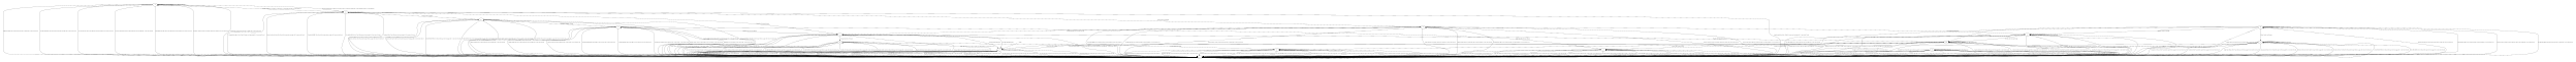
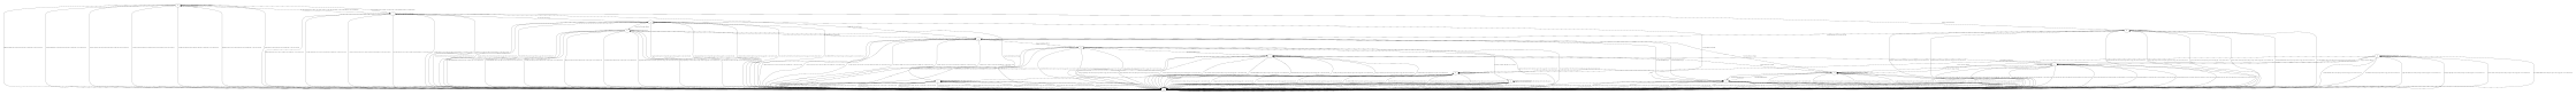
  digraph {
    fontname="Liberation Serif"
    node [fontname="Liberation Serif"]
    edge [fontname="Liberation Serif"]
    __start0 [shape=none]
    s0
    s15
    s9
    s11
    s13
    s6
    s8
    s1
    s2
    s4
    n12 [label=s19]
    s3
    s14
    s5
    s7
    s10
    __start0 -> s0
    s0 -> s15 [label="ApplicationData/Alert Fatal (Unexpected message) & ConnectionClosed"]
    s0 -> s15 [label="ApplicationDataEmpty/Alert Fatal (Unexpected message) & ConnectionClosed"]
    s0 -> s15 [label="ChangeCipherSpec/Alert Fatal (Unexpected message) & ConnectionClosed"]
    s0 -> s15 [label="ClientCertificate/Alert Fatal (Unexpected message) & ConnectionClosed"]
    s0 -> s15 [label="ClientCertificateVerify/Alert Fatal (Unexpected message) & ConnectionClosed"]
    s0 -> s15 [label="ClientHelloDHE/Alert Fatal (Unexpected message) & ConnectionClosed"]
    s0 -> s15 [label="ClientHelloRSA/Alert Fatal (Unexpected message) & ConnectionClosed"]
    s0 -> s15 [label="ClientKeyExchange/Alert Fatal (Unexpected message) & ConnectionClosed"]
    s0 -> s15 [label="EmptyCertificate/Alert Fatal (Unexpected message) & ConnectionClosed"]
    s0 -> s15 [label="Finished/Alert Fatal (Unexpected message) & ConnectionClosed"]
    s0 -> s15 [label="HeartbeatRequest/Alert Fatal (Unexpected message) & ConnectionClosed"]
    s15 -> s15 [label="ApplicationData/ConnectionClosed"]
    s15 -> s15 [label="ApplicationDataEmpty/ConnectionClosed"]
    s15 -> s15 [label="ChangeCipherSpec/ConnectionClosed"]
    s15 -> s15 [label="ClientCertificate/ConnectionClosed"]
    s15 -> s15 [label="ClientCertificateVerify/ConnectionClosed"]
    s15 -> s15 [label="ClientHelloDHE/ConnectionClosed"]
    s15 -> s15 [label="ClientHelloRSA/ConnectionClosed"]
    s15 -> s15 [label="ClientKeyExchange/ConnectionClosed"]
    s15 -> s15 [label="EmptyCertificate/ConnectionClosed"]
    s15 -> s15 [label="Finished/ConnectionClosed"]
    s15 -> s15 [label="HeartbeatRequest/ConnectionClosed"]
    s9 -> s15 [label="ApplicationData/Alert Fatal (Unexpected message) & ConnectionClosed"]
    s9 -> s15 [label="ChangeCipherSpec/Alert Fatal (Unexpected message) & ConnectionClosed"]
    s9 -> s15 [label="ClientCertificate/Alert Fatal (Unexpected message) & ConnectionClosed"]
    s9 -> s15 [label="ClientCertificateVerify/Alert Fatal (Unexpected message) & ConnectionClosed"]
    s9 -> s15 [label="ClientKeyExchange/Alert Fatal (Unexpected message) & ConnectionClosed"]
    s9 -> s15 [label="EmptyCertificate/Alert Fatal (Unexpected message) & ConnectionClosed"]
    s9 -> s15 [label="Finished/Alert Fatal (Unexpected message) & ConnectionClosed"]
    s9 -> s9 [label="ApplicationDataEmpty/Empty"]
    s9 -> s9 [label="HeartbeatRequest/Empty"]
    s9 -> s11 [label="ClientHelloDHE/ServerHello & Certificate & ServerKeyExchange & CertificateRequest & ServerHelloDone"]
    s9 -> s11 [label="ClientHelloRSA/ServerHello Certificate & CertificateRequest & ServerHelloDone"]
    s11 -> s15 [label="ApplicationData/Alert Fatal (Unexpected message) & ConnectionClosed"]
    s11 -> s15 [label="ChangeCipherSpec/Alert Fatal (Unexpected message) & ConnectionClosed"]
    s11 -> s15 [label="ClientCertificateVerify/Alert Fatal (Unexpected message) & ConnectionClosed"]
    s11 -> s15 [label="ClientHelloDHE/Alert Fatal (Unexpected message) & ConnectionClosed"]
    s11 -> s15 [label="ClientHelloRSA/Alert Fatal (Unexpected message) & ConnectionClosed"]
    s11 -> s15 [label="Finished/Alert Fatal (Unexpected message) & ConnectionClosed"]
    s11 -> s11 [label="ApplicationDataEmpty/Empty"]
    s11 -> s13 [label="ClientKeyExchange/Empty"]
    s11 -> s6 [label="ClientCertificate/Empty"]
    s11 -> s8 [label="EmptyCertificate/Empty"]
    s13 -> s0 [label="ClientHelloDHE/Empty"]
    s13 -> s0 [label="ClientHelloRSA/Empty"]
    s13 -> s15 [label="ApplicationData/Alert Fatal (Unexpected message) & ConnectionClosed"]
    s13 -> s15 [label="ClientCertificate/Alert Fatal (Unexpected message) & ConnectionClosed"]
    s13 -> s15 [label="ClientCertificateVerify/Alert Fatal (Unexpected message) & ConnectionClosed"]
    s13 -> s15 [label="ClientKeyExchange/Alert Fatal (Unexpected message) & ConnectionClosed"]
    s13 -> s15 [label="EmptyCertificate/Alert Fatal (Unexpected message) & ConnectionClosed"]
    s13 -> s15 [label="Finished/Alert Fatal (Unexpected message) & ConnectionClosed"]
    s13 -> s13 [label="ApplicationDataEmpty/Empty"]
    s13 -> s4 [label="ChangeCipherSpec/Empty"]
    s13 -> n12 [label="HeartbeatRequest/Empty"]
    s6 -> s15 [label="ApplicationData/Alert Fatal (Unexpected message) & ConnectionClosed"]
    s6 -> s15 [label="ChangeCipherSpec/Alert Fatal (Unexpected message) & ConnectionClosed"]
    s6 -> s15 [label="ClientCertificate/Alert Fatal (Unexpected message) & ConnectionClosed"]
    s6 -> s15 [label="ClientCertificateVerify/Alert Fatal (Unexpected message) & ConnectionClosed"]
    s6 -> s15 [label="ClientHelloDHE/Alert Fatal (Unexpected message) & ConnectionClosed"]
    s6 -> s15 [label="ClientHelloRSA/Alert Fatal (Unexpected message) & ConnectionClosed"]
    s6 -> s15 [label="EmptyCertificate/Alert Fatal (Unexpected message) & ConnectionClosed"]
    s6 -> s15 [label="Finished/Alert Fatal (Unexpected message) & ConnectionClosed"]
    s6 -> s6 [label="ApplicationDataEmpty/Empty"]
    s6 -> s2 [label="ClientKeyExchange/Empty"]
+   s6 -> s5 [label="HeartbeatRequest/Empty"]
    s8 -> s15 [label="ApplicationData/Alert Fatal (Unexpected message) & ConnectionClosed"]
    s8 -> s15 [label="ChangeCipherSpec/Alert Fatal (Unexpected message) & ConnectionClosed"]
    s8 -> s15 [label="ClientCertificate/Alert Fatal (Unexpected message) & ConnectionClosed"]
    s8 -> s15 [label="ClientCertificateVerify/Alert Fatal (Unexpected message) & ConnectionClosed"]
    s8 -> s15 [label="ClientHelloDHE/Alert Fatal (Unexpected message) & ConnectionClosed"]
    s8 -> s15 [label="ClientHelloRSA/Alert Fatal (Unexpected message) & ConnectionClosed"]
    s8 -> s15 [label="EmptyCertificate/Alert Fatal (Unexpected message) & ConnectionClosed"]
    s8 -> s15 [label="Finished/Alert Fatal (Unexpected message) & ConnectionClosed"]
    s8 -> s13 [label="ChangeCipherSpec/ConnectionClosed"]
    s8 -> s8 [label="ApplicationDataEmpty/Empty"]
-   s8 -> s7 [label="HeartbeatRequest/Empty"]
+   s3 -> s7 [label="HeartbeatRequest/Empty"]
    s1 -> s15 [label="ApplicationData/Alert Fatal (Unexpected message) & ConnectionClosed"]
    s1 -> s15 [label="ChangeCipherSpec/Alert Fatal (Unexpected message) & ConnectionClosed"]
    s1 -> s15 [label="ClientCertificate/Alert Fatal (Record overflow) & ConnectionClosed"]
    s1 -> s15 [label="ClientCertificateVerify/Alert Fatal (Internal error) & ConnectionClosed"]
    s1 -> s15 [label="ClientHelloDHE/Alert Fatal (Record overflow) & ConnectionClosed"]
    s1 -> s15 [label="ClientHelloRSA/Alert Fatal (Record overflow) & ConnectionClosed"]
    s1 -> s15 [label="ClientKeyExchange/Alert Fatal (Record overflow) & ConnectionClosed"]
    s1 -> s15 [label="EmptyCertificate/Alert Fatal (Record overflow) & ConnectionClosed"]
    s1 -> s15 [label="Finished/Alert Fatal (Record overflow) & ConnectionClosed"]
    s1 -> s1 [label="ApplicationDataEmpty/Empty"]
    s1 -> s1 [label="HeartbeatRequest/Empty"]
    s2 -> s15 [label="ApplicationData/Alert Fatal (Unexpected message) & ConnectionClosed"]
    s2 -> s15 [label="ChangeCipherSpec/Alert Fatal (Unexpected message) & ConnectionClosed"]
    s2 -> s15 [label="ClientCertificate/Alert Fatal (Record overflow) & ConnectionClosed"]
    s2 -> s15 [label="ClientHelloDHE/Alert Fatal (Record overflow) & ConnectionClosed"]
    s2 -> s15 [label="ClientHelloRSA/Alert Fatal (Record overflow) & ConnectionClosed"]
    s2 -> s15 [label="ClientKeyExchange/Alert Fatal (Record overflow) & ConnectionClosed"]
    s2 -> s15 [label="EmptyCertificate/Alert Fatal (Record overflow) & ConnectionClosed"]
    s2 -> s15 [label="Finished/Alert Fatal (Record overflow) & ConnectionClosed"]
    s2 -> s13 [label="ClientCertificateVerify/Empty"]
    s2 -> s1 [label="ApplicationDataEmpty/Empty"]
    s2 -> s2 [label="ApplicationDataEmpty/Empty"]
    s4 -> s15 [label="ApplicationData/Alert Fatal (Unexpected message) & ConnectionClosed"]
    s4 -> s15 [label="ChangeCipherSpec/Alert Fatal (Unexpected message) & ConnectionClosed"]
    s4 -> s15 [label="ClientCertificate/Alert Fatal (Unexpected message) & ConnectionClosed"]
    s4 -> s15 [label="ClientCertificateVerify/Alert Fatal (Unexpected message) & ConnectionClosed"]
    s4 -> s15 [label="ClientHelloDHE/Alert Fatal (Unexpected message) & ConnectionClosed"]
    s4 -> s15 [label="ClientHelloRSA/Alert Fatal (Unexpected message) & ConnectionClosed"]
    s4 -> s15 [label="ClientKeyExchange/Alert Fatal (Unexpected message) & ConnectionClosed"]
    s4 -> s15 [label="EmptyCertificate/Alert Fatal (Unexpected message) & ConnectionClosed"]
    s4 -> s4 [label="ApplicationDataEmpty/Empty"]
    s4 -> s3 [label="HeartbeatRequest/Empty"]
+   s4 -> s14 [label="Finished/ChangeCipherSpec & Finished"]
    n12 -> s0 [label="ClientHelloDHE/Empty"]
    n12 -> s0 [label="ClientHelloRSA/Empty"]
    n12 -> s15 [label="ApplicationData/Alert Fatal (Unexpected message) & ConnectionClosed"]
    n12 -> s15 [label="ClientCertificate/Alert Fatal (Unexpected message) & ConnectionClosed"]
    n12 -> s15 [label="ClientCertificateVerify/Alert Fatal (Unexpected message) & ConnectionClosed"]
    n12 -> s15 [label="ClientKeyExchange/Alert Fatal (Unexpected message) & ConnectionClosed"]
    n12 -> s15 [label="EmptyCertificate/Alert Fatal (Unexpected message) & ConnectionClosed"]
    n12 -> s15 [label="Finished/Alert Fatal (Unexpected message) & ConnectionClosed"]
    n12 -> n12 [label="ApplicationDataEmpty/Empty"]
    n12 -> n12 [label="HeartbeatRequest/Empty"]
    n12 -> s3 [label="ChangeCipherSpec/Empty"]
    s3 -> s15 [label="ApplicationData/Alert Fatal (Unexpected message) & ConnectionClosed"]
    s3 -> s15 [label="ChangeCipherSpec/Alert Fatal (Unexpected message) & ConnectionClosed"]
    s3 -> s15 [label="ClientCertificate/Alert Fatal (Unexpected message) & ConnectionClosed"]
    s3 -> s15 [label="ClientCertificateVerify/Alert Fatal (Unexpected message) & ConnectionClosed"]
    s3 -> s15 [label="ClientHelloDHE/Alert Fatal (Unexpected message) & ConnectionClosed"]
    s3 -> s15 [label="ClientHelloRSA/Alert Fatal (Unexpected message) & ConnectionClosed"]
    s3 -> s15 [label="ClientKeyExchange/Alert Fatal (Unexpected message) & ConnectionClosed"]
    s3 -> s15 [label="EmptyCertificate/Alert Fatal (Unexpected message) & ConnectionClosed"]
    s3 -> s15 [label="Finished/Alert Fatal (Internal error) & ConnectionClosed"]
    s3 -> s3 [label="ApplicationDataEmpty/Empty"]
    s3 -> s3 [label="HeartbeatRequest/Empty"]
    s14 -> s15 [label="ApplicationData/ApplicationData & Alert Warning (Close notify) & ConnectionClosed"]
    s14 -> s15 [label="ChangeCipherSpec/Alert Warning (Close notify) & ConnectionClosed"]
    s14 -> s15 [label="ClientCertificate/Alert Warning (Close notify) & ConnectionClosed"]
    s14 -> s15 [label="ClientCertificateVerify/Alert Warning (Close notify) & ConnectionClosed"]
    s14 -> s15 [label="ClientHelloDHE/Alert Fatal (Handshake failure) & ConnectionClosed"]
    s14 -> s15 [label="ClientHelloRSA/Alert Fatal (Handshake failure) & ConnectionClosed"]
    s14 -> s15 [label="ClientKeyExchange/Alert Warning (Close notify) & ConnectionClosed"]
    s14 -> s15 [label="EmptyCertificate/Alert Warning (Close notify) & ConnectionClosed"]
    s14 -> s15 [label="Finished/Alert Warning (Close notify) & ConnectionClosed"]
    s14 -> s14 [label="ApplicationDataEmpty/Empty"]
    s14 -> s14 [label="HeartbeatRequest/HeartbeatResponse"]
    s5 -> s15 [label="ApplicationData/Alert Fatal (Unexpected message) & ConnectionClosed"]
    s5 -> s15 [label="ChangeCipherSpec/Alert Fatal (Unexpected message) & ConnectionClosed"]
    s5 -> s15 [label="ClientCertificate/Alert Fatal (Unexpected message) & ConnectionClosed"]
    s5 -> s15 [label="ClientCertificateVerify/Alert Fatal (Unexpected message) & ConnectionClosed"]
    s5 -> s15 [label="ClientHelloDHE/Alert Fatal (Unexpected message) & ConnectionClosed"]
    s5 -> s15 [label="ClientHelloRSA/Alert Fatal (Unexpected message) & ConnectionClosed"]
    s5 -> s15 [label="EmptyCertificate/Alert Fatal (Unexpected message) & ConnectionClosed"]
    s5 -> s15 [label="Finished/Alert Fatal (Unexpected message) & ConnectionClosed"]
    s5 -> s1 [label="ClientKeyExchange/Empty"]
    s5 -> s5 [label="ApplicationDataEmpty/Empty"]
    s5 -> s5 [label="HeartbeatRequest/Empty"]
    s7 -> s15 [label="ApplicationData/Alert Fatal (Unexpected message) & ConnectionClosed"]
    s7 -> s15 [label="ChangeCipherSpec/Alert Fatal (Unexpected message) & ConnectionClosed"]
    s7 -> s15 [label="ClientCertificate/Alert Fatal (Unexpected message) & ConnectionClosed"]
    s7 -> s15 [label="ClientCertificateVerify/Alert Fatal (Unexpected message) & ConnectionClosed"]
    s7 -> s15 [label="ClientHelloDHE/Alert Fatal (Unexpected message) & ConnectionClosed"]
    s7 -> s15 [label="ClientHelloRSA/Alert Fatal (Unexpected message) & ConnectionClosed"]
    s7 -> s15 [label="EmptyCertificate/Alert Fatal (Unexpected message) & ConnectionClosed"]
    s7 -> s15 [label="Finished/Alert Fatal (Unexpected message) & ConnectionClosed"]
    s7 -> n12 [label="ClientKeyExchange/Empty"]
    s7 -> s7 [label="ApplicationDataEmpty/Empty"]
    s7 -> s7 [label="HeartbeatRequest/Empty"]
    s10 -> s15 [label="ApplicationData/Alert Fatal (Unexpected message) & ConnectionClosed"]
    s10 -> s15 [label="ChangeCipherSpec/Alert Fatal (Unexpected message) & ConnectionClosed"]
    s10 -> s15 [label="ClientCertificateVerify/Alert Fatal (Unexpected message) & ConnectionClosed"]
    s10 -> s15 [label="ClientHelloDHE/Alert Fatal (Unexpected message) & ConnectionClosed"]
    s10 -> s15 [label="ClientHelloRSA/Alert Fatal (Unexpected message) & ConnectionClosed"]
    s10 -> s15 [label="Finished/Alert Fatal (Unexpected message) & ConnectionClosed"]
    s10 -> n12 [label="ClientKeyExchange/Empty"]
    s10 -> s5 [label="ClientCertificate/Empty"]
    s10 -> s7 [label="EmptyCertificate/Empty"]
    s10 -> s10 [label="ApplicationDataEmpty/Empty"]
    s10 -> s10 [label="HeartbeatRequest/Empty"]
  }
